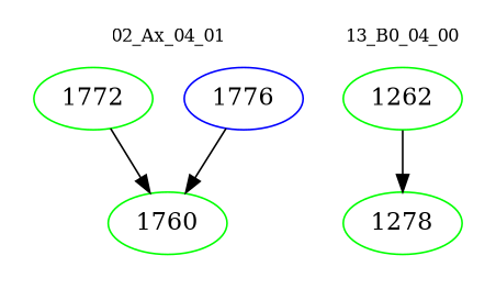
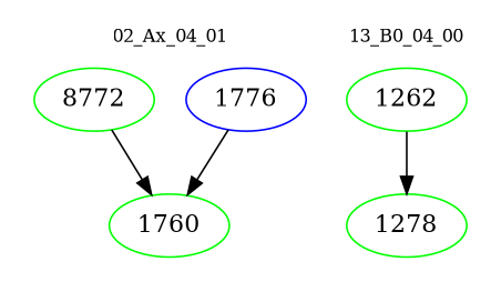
  digraph {
    node [color=green]
    edge [color=black]
    n1 [color=blue label=1776]
    n2 [label=1760]
-   n3 [label=1772]
+   n3 [label=8772]
    n4 [label=1262]
    n5 [label=1278]
    subgraph cluster_1 {
      color=white
      fontsize=10
      label="02_Ax_04_01"
      n1
      n2
      n3
    }
    subgraph cluster_2 {
      color=white
      fontsize=10
      label="13_B0_04_00"
      n4
      n5
    }
    n1 -> n2
    n3 -> n2
    n4 -> n5
  }
